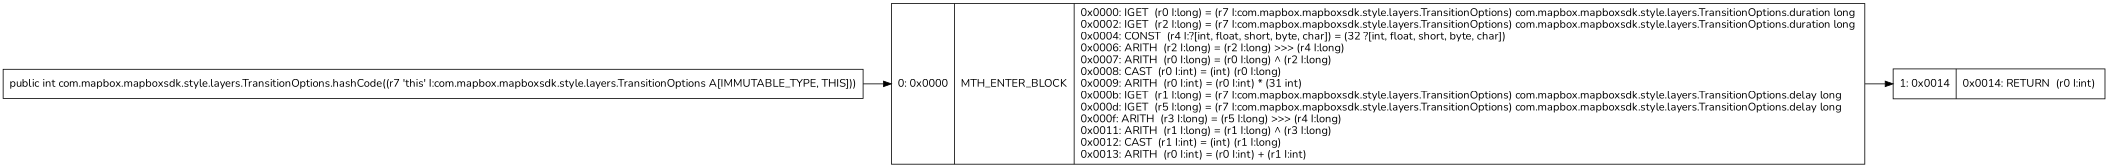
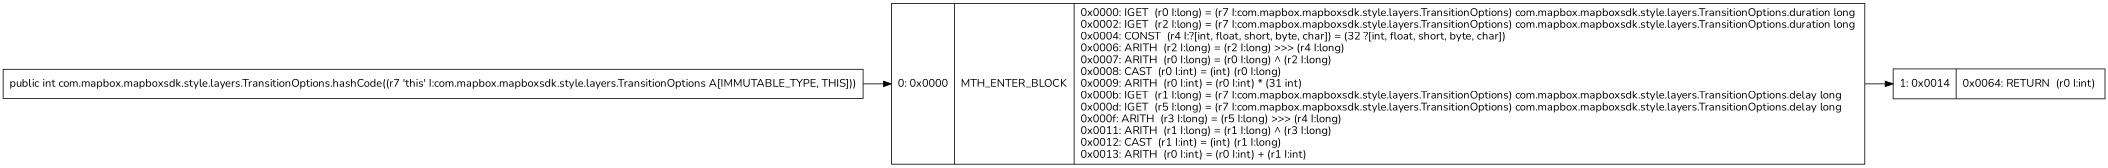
  digraph {
    rankdir=LR
    fontname=Nunito
    node [shape=record fontname=Nunito]
    edge [fontname=Nunito]
    n1 [label="{0\:\ 0x0000|MTH_ENTER_BLOCK\l|0x0000: IGET  (r0 I:long) = (r7 I:com.mapbox.mapboxsdk.style.layers.TransitionOptions) com.mapbox.mapboxsdk.style.layers.TransitionOptions.duration long \l0x0002: IGET  (r2 I:long) = (r7 I:com.mapbox.mapboxsdk.style.layers.TransitionOptions) com.mapbox.mapboxsdk.style.layers.TransitionOptions.duration long \l0x0004: CONST  (r4 I:?[int, float, short, byte, char]) = (32 ?[int, float, short, byte, char]) \l0x0006: ARITH  (r2 I:long) = (r2 I:long) \>\>\> (r4 I:long) \l0x0007: ARITH  (r0 I:long) = (r0 I:long) ^ (r2 I:long) \l0x0008: CAST  (r0 I:int) = (int) (r0 I:long) \l0x0009: ARITH  (r0 I:int) = (r0 I:int) * (31 int) \l0x000b: IGET  (r1 I:long) = (r7 I:com.mapbox.mapboxsdk.style.layers.TransitionOptions) com.mapbox.mapboxsdk.style.layers.TransitionOptions.delay long \l0x000d: IGET  (r5 I:long) = (r7 I:com.mapbox.mapboxsdk.style.layers.TransitionOptions) com.mapbox.mapboxsdk.style.layers.TransitionOptions.delay long \l0x000f: ARITH  (r3 I:long) = (r5 I:long) \>\>\> (r4 I:long) \l0x0011: ARITH  (r1 I:long) = (r1 I:long) ^ (r3 I:long) \l0x0012: CAST  (r1 I:int) = (int) (r1 I:long) \l0x0013: ARITH  (r0 I:int) = (r0 I:int) + (r1 I:int) \l}"]
-   n2 [label="{1\:\ 0x0014|0x0014: RETURN  (r0 I:int) \l}"]
+   n2 [label="{1\:\ 0x0014|0x0064: RETURN  (r0 I:int) \l}"]
    n3 [label="{public int com.mapbox.mapboxsdk.style.layers.TransitionOptions.hashCode((r7 'this' I:com.mapbox.mapboxsdk.style.layers.TransitionOptions A[IMMUTABLE_TYPE, THIS])) }"]
    n1 -> n2
    n3 -> n1
  }
